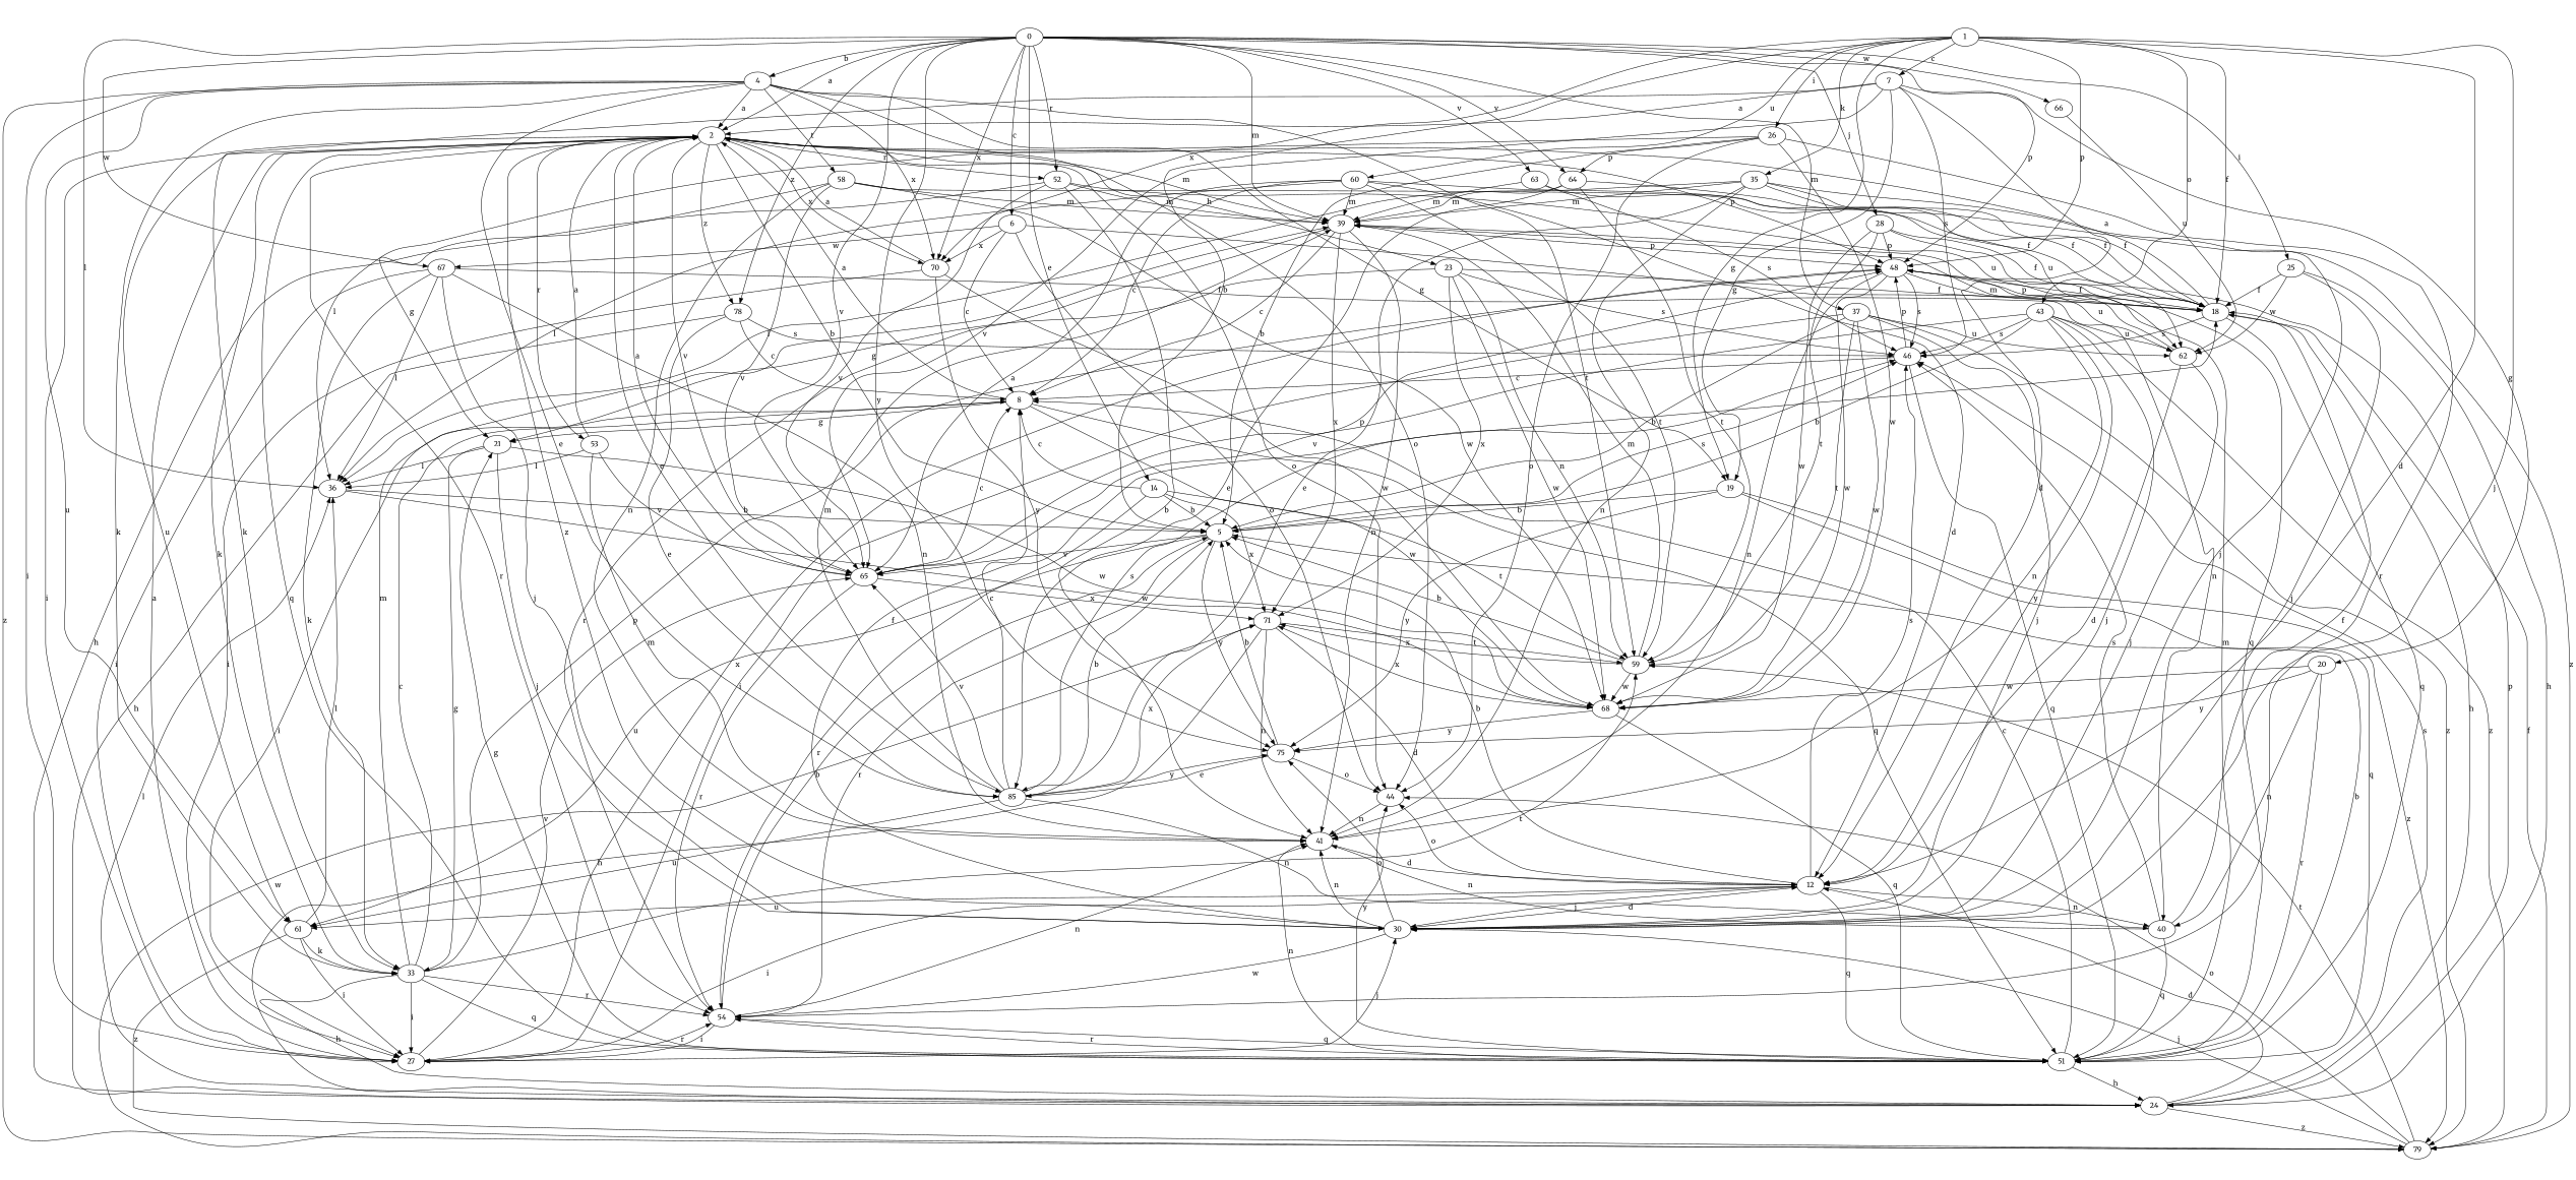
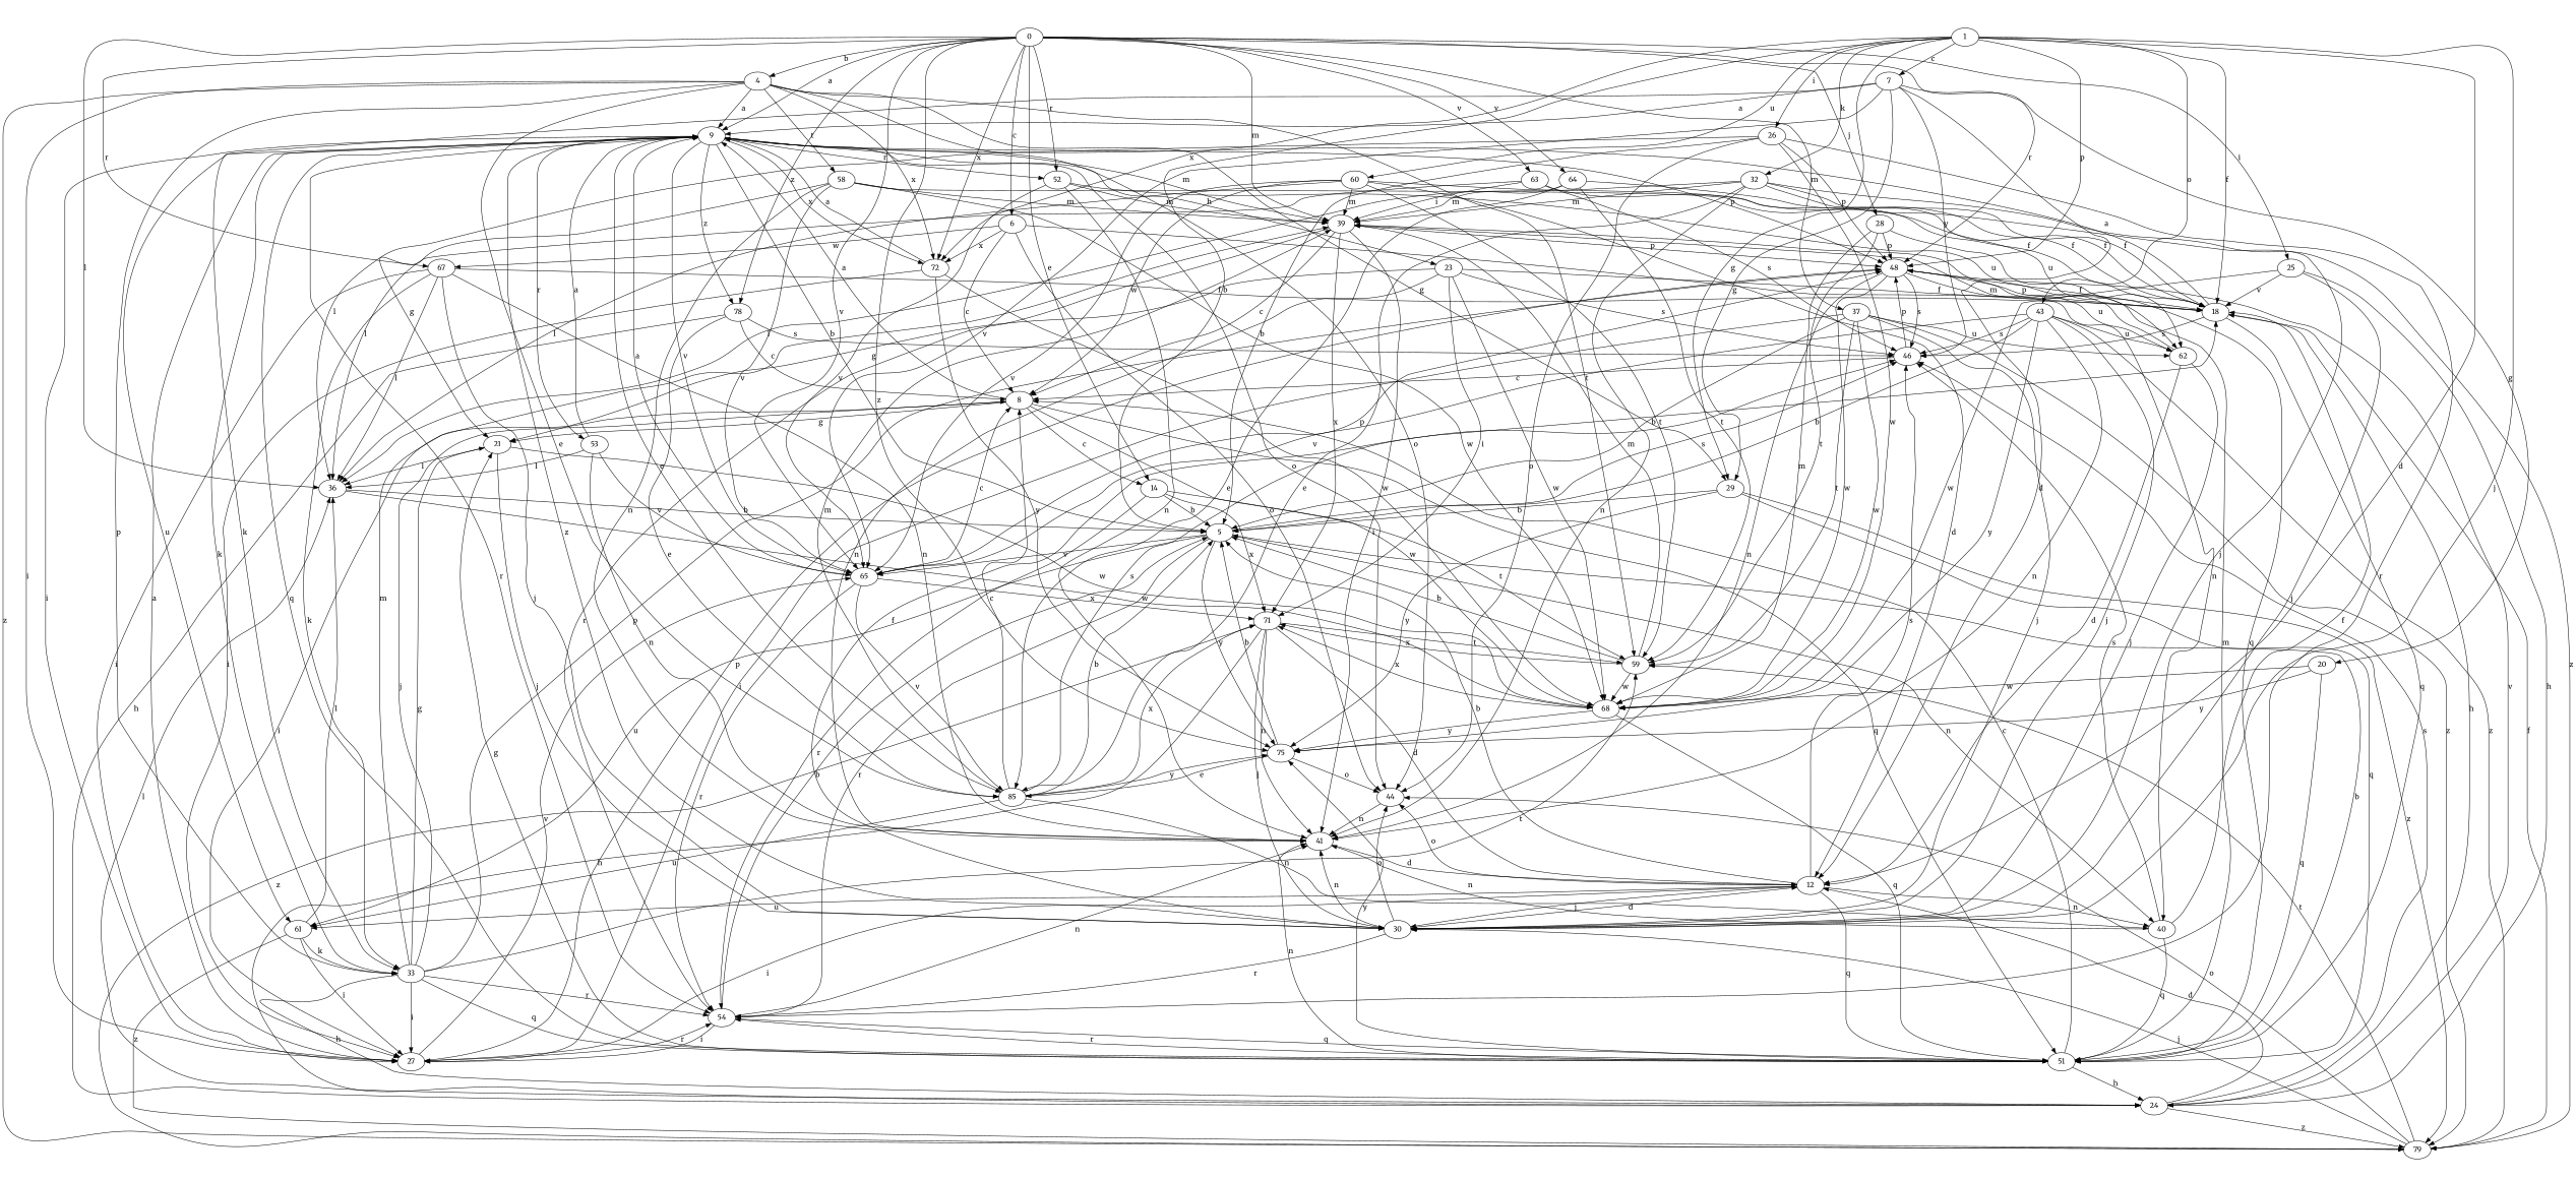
  strict digraph {
    fontname=Merriweather
    node [fontname=Merriweather]
    edge [fontname=Merriweather]
    0
-   2
+   2 [label=9]
    4
    6
    14
    25
    28
    36
    37
    39
    48
    52
    63
    64
    65
-   66
    67
-   70
+   70 [label=72]
    75
    78
    5
    n22 [label=85]
    23
    27
    33
    44
    51
    53
    54
    61
-   19
+   19 [label=29]
    58
    59
    79
    8
    40
    71
    18
    30
    68
    24
    62
    41
    n44 [label=46]
    1
    7
    12
    26
-   32 [label=35]
+   32
    43
    60
    20
    21
    0 -> 2 [label=a]
    0 -> 4 [label=b]
    0 -> 6 [label=c]
    0 -> 14 [label=e]
    0 -> 25 [label=i]
    0 -> 28 [label=j]
    0 -> 36 [label=l]
    0 -> 37 [label=m]
    0 -> 39 [label=m]
-   0 -> 48 [label=p]
+   0 -> 48 [label=r]
    0 -> 52 [label=r]
    0 -> 63 [label=v]
    0 -> 64 [label=v]
    0 -> 65 [label=v]
-   0 -> 66 [label=w]
-   0 -> 67 [label=w]
+   0 -> 67 [label=r]
    0 -> 70 [label=x]
-   0 -> 75 [label=y]
+   0 -> 75 [label=z]
    0 -> 78 [label=z]
    2 -> 39 [label=m]
    2 -> 48 [label=p]
    2 -> 52 [label=r]
    2 -> 65 [label=v]
    2 -> 70 [label=x]
    2 -> 78 [label=z]
    2 -> 5 [label=b]
    2 -> n22 [label=e]
    2 -> 23 [label=h]
    2 -> 27 [label=i]
    2 -> 33 [label=k]
    2 -> 44 [label=o]
    2 -> 51 [label=q]
    2 -> 53 [label=r]
    2 -> 54 [label=r]
    2 -> 61 [label=u]
    4 -> 2 [label=a]
    4 -> 70 [label=x]
    4 -> n22 [label=e]
    4 -> 27 [label=i]
-   4 -> 33 [label=k]
+   4 -> 33 [label=p]
    4 -> 44 [label=o]
-   4 -> 61 [label=u]
    4 -> 19 [label=g]
    4 -> 58 [label=t]
    4 -> 59 [label=t]
    4 -> 79 [label=z]
    6 -> 67 [label=w]
    6 -> 70 [label=x]
    6 -> 44 [label=o]
    6 -> 8 [label=c]
    6 -> 40 [label=n]
    14 -> 5 [label=b]
    14 -> 54 [label=r]
    14 -> 59 [label=t]
-   14 -> 8 [label=c]
+   8 -> 14 [label=c]
    14 -> 71 [label=x]
-   25 -> 18 [label=f]
+   25 -> 18 [label=v]
    25 -> 30 [label=j]
-   25 -> 62 [label=w]
+   25 -> 68 [label=w]
    25 -> 24 [label=h]
    28 -> 48 [label=p]
    28 -> 51 [label=q]
    28 -> 59 [label=t]
-   28 -> 18 [label=f]
-   28 -> 68 [label=w]
+   28 -> 68 [label=m]
    36 -> 5 [label=b]
    36 -> 68 [label=w]
    37 -> 5 [label=b]
    37 -> 27 [label=i]
    37 -> 59 [label=t]
    37 -> 79 [label=z]
    37 -> 30 [label=j]
    37 -> 68 [label=w]
    37 -> 62 [label=u]
    39 -> 48 [label=p]
    39 -> 54 [label=r]
    39 -> 8 [label=c]
    39 -> 71 [label=x]
-   39 -> 41 [label=n]
+   39 -> 41 [label=i]
    48 -> 18 [label=f]
    48 -> 68 [label=w]
    48 -> 62 [label=u]
    48 -> 41 [label=n]
    48 -> n44 [label=s]
    52 -> 39 [label=m]
    52 -> 65 [label=v]
-   52 -> 24 [label=h]
    52 -> 62 [label=u]
-   52 -> 41 [label=b]
-   63 -> 39 [label=m]
+   52 -> 41 [label=n]
+   63 -> 36 [label=l]
+   63 -> 39 [label=i]
    63 -> 62 [label=u]
    63 -> n44 [label=s]
    64 -> 39 [label=m]
    64 -> n22 [label=e]
    64 -> 59 [label=t]
    64 -> 18 [label=f]
    65 -> 2 [label=a]
    65 -> 48 [label=p]
    65 -> 54 [label=r]
    65 -> 8 [label=c]
    65 -> 71 [label=x]
-   66 -> 62 [label=u]
    67 -> 36 [label=l]
    67 -> 27 [label=i]
    67 -> 33 [label=k]
    67 -> 18 [label=f]
    67 -> 30 [label=j]
    67 -> 41 [label=n]
    70 -> 2 [label=a]
    70 -> 75 [label=y]
    70 -> 27 [label=i]
    70 -> 68 [label=w]
    75 -> 5 [label=b]
    75 -> n22 [label=e]
    75 -> 44 [label=o]
    78 -> n22 [label=e]
    78 -> 8 [label=c]
    78 -> 24 [label=h]
    78 -> n44 [label=s]
    5 -> 65 [label=v]
    5 -> 75 [label=y]
    5 -> 54 [label=r]
    5 -> 61 [label=u]
    5 -> n44 [label=s]
    n22 -> 39 [label=m]
-   n22 -> 65 [label=v]
+   65 -> n22 [label=v]
    n22 -> 75 [label=y]
    n22 -> 5 [label=b]
    n22 -> 61 [label=u]
    n22 -> 8 [label=c]
    n22 -> 40 [label=n]
    n22 -> 71 [label=x]
    n22 -> n44 [label=s]
-   23 -> 71 [label=x]
+   23 -> 71 [label=i]
    23 -> 18 [label=f]
    23 -> 68 [label=w]
-   23 -> 59 [label=n]
+   23 -> 41 [label=n]
    23 -> n44 [label=s]
    23 -> 21 [label=g]
    27 -> 2 [label=a]
-   27 -> 48 [label=x]
+   27 -> 48 [label=p]
    27 -> 65 [label=v]
    27 -> 54 [label=r]
-   27 -> 30 [label=j]
+   71 -> 30 [label=j]
    33 -> 39 [label=m]
    33 -> 48 [label=p]
    33 -> 27 [label=i]
    33 -> 51 [label=q]
    33 -> 54 [label=r]
    33 -> 59 [label=t]
-   33 -> 8 [label=c]
+   33 -> 8 [label=j]
    33 -> 24 [label=h]
-   21 -> 33 [label=g]
+   33 -> 21 [label=g]
    44 -> 41 [label=n]
    51 -> 39 [label=m]
    51 -> 75 [label=y]
    51 -> 5 [label=b]
    51 -> 54 [label=r]
    51 -> 8 [label=c]
    51 -> 24 [label=h]
    51 -> 41 [label=n]
    51 -> 21 [label=g]
    53 -> 2 [label=a]
    53 -> 36 [label=l]
    53 -> 65 [label=v]
-   53 -> 41 [label=m]
+   53 -> 41 [label=n]
    54 -> 5 [label=b]
    54 -> 27 [label=i]
    54 -> 51 [label=q]
    54 -> 41 [label=n]
    61 -> 36 [label=l]
    61 -> 27 [label=i]
    61 -> 33 [label=k]
    61 -> 79 [label=z]
    19 -> 75 [label=y]
    19 -> 5 [label=b]
    19 -> 51 [label=q]
    19 -> 79 [label=z]
    58 -> 39 [label=m]
    58 -> 65 [label=v]
    58 -> 18 [label=f]
    58 -> 68 [label=w]
    58 -> 41 [label=n]
    58 -> 21 [label=g]
    59 -> 39 [label=m]
    59 -> 5 [label=b]
    59 -> 71 [label=x]
    59 -> 68 [label=w]
    79 -> 44 [label=o]
    79 -> 59 [label=t]
    79 -> 18 [label=f]
    79 -> 30 [label=j]
    8 -> 2 [label=a]
    8 -> 27 [label=i]
    8 -> 51 [label=q]
    8 -> 68 [label=w]
    8 -> 21 [label=g]
    40 -> 51 [label=q]
    40 -> 18 [label=f]
    40 -> 41 [label=n]
    40 -> n44 [label=s]
    71 -> 59 [label=t]
-   71 -> 79 [label=w]
+   71 -> 79 [label=z]
    71 -> 24 [label=h]
    71 -> 41 [label=n]
    71 -> 12 [label=d]
    18 -> 2 [label=a]
    18 -> 48 [label=p]
    18 -> 51 [label=q]
    18 -> 24 [label=h]
    18 -> n44 [label=s]
    30 -> 2 [label=z]
    30 -> 44 [label=o]
-   30 -> 54 [label=w]
+   30 -> 54 [label=r]
    30 -> 18 [label=f]
    30 -> 41 [label=n]
    30 -> 12 [label=d]
    68 -> 75 [label=y]
    68 -> 51 [label=q]
    68 -> 71 [label=x]
    24 -> 36 [label=l]
-   24 -> 48 [label=p]
+   24 -> 48 [label=v]
    24 -> 79 [label=z]
    24 -> n44 [label=s]
    24 -> 12 [label=d]
    62 -> 39 [label=m]
    62 -> 30 [label=j]
    62 -> 12 [label=d]
    41 -> 12 [label=d]
    n44 -> 48 [label=p]
-   n44 -> 51 [label=q]
    n44 -> 8 [label=c]
    1 -> 48 [label=p]
    1 -> 70 [label=x]
    1 -> 5 [label=b]
    1 -> 19 [label=g]
    1 -> 18 [label=f]
    1 -> 30 [label=j]
    1 -> 7 [label=c]
    1 -> 12 [label=d]
    1 -> 26 [label=i]
    1 -> 32 [label=k]
    1 -> 43 [label=o]
    1 -> 60 [label=u]
    7 -> 2 [label=a]
    7 -> 65 [label=v]
    7 -> 33 [label=k]
    7 -> 19 [label=g]
-   7 -> n44 [label=s]
+   7 -> n44 [label=y]
    7 -> 12 [label=d]
    7 -> 20 [label=g]
    12 -> 5 [label=b]
    12 -> 27 [label=i]
    12 -> 44 [label=o]
    12 -> 51 [label=q]
    12 -> 61 [label=u]
    12 -> 40 [label=n]
    12 -> 30 [label=j]
    12 -> n44 [label=s]
    26 -> 36 [label=l]
-   26 -> 64 [label=p]
+   26 -> 48 [label=p]
    26 -> 5 [label=b]
    26 -> 44 [label=o]
    26 -> 54 [label=r]
    26 -> 68 [label=w]
    32 -> 36 [label=l]
    32 -> 39 [label=m]
    32 -> n22 [label=e]
    32 -> 79 [label=z]
    32 -> 18 [label=f]
    32 -> 30 [label=j]
    32 -> 41 [label=n]
    43 -> 65 [label=v]
-   43 -> 12 [label=y]
+   43 -> 75 [label=y]
    43 -> 5 [label=b]
    43 -> 79 [label=z]
    43 -> 30 [label=j]
    43 -> 62 [label=u]
    43 -> 41 [label=n]
    43 -> n44 [label=s]
    60 -> 36 [label=l]
    60 -> 39 [label=m]
-   60 -> 65 [label=a]
+   60 -> 65 [label=v]
    60 -> 59 [label=t]
-   60 -> 8 [label=c]
+   60 -> 8 [label=w]
    60 -> 18 [label=f]
    60 -> 12 [label=d]
    20 -> 75 [label=y]
-   20 -> 51 [label=r]
-   20 -> 40 [label=n]
+   20 -> 51 [label=q]
+   5 -> 40 [label=n]
    20 -> 68 [label=w]
    21 -> 36 [label=l]
    21 -> 30 [label=j]
    21 -> 68 [label=w]
  }
